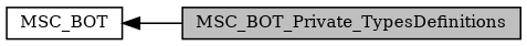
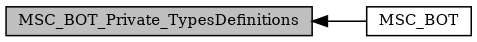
  digraph {
    rankdir=LR
    fontname="DejaVu Serif"
    node [color=black fontname="DejaVu Serif" fontsize=10 shape=record style=filled]
    n1 [fillcolor=white height=0.2 label=MSC_BOT width=0.4]
    n2 [fillcolor=grey75 fontcolor=black height=0.2 label=MSC_BOT_Private_TypesDefinitions width=0.4]
-   n1 -> n2 [dir=back fontname="DejaVu Serif" fontsize=10 labelfontname=Helvetica labelfontsize=10 shape=plaintext style=solid]
+   n2 -> n1 [dir=back fontname="DejaVu Serif" fontsize=10 labelfontname=Helvetica labelfontsize=10 shape=plaintext style=solid]
  }
